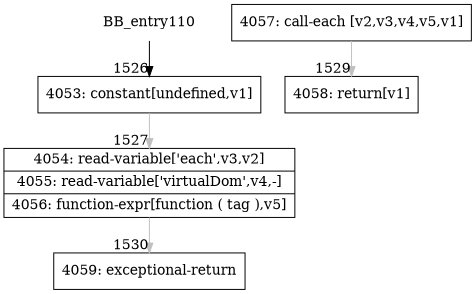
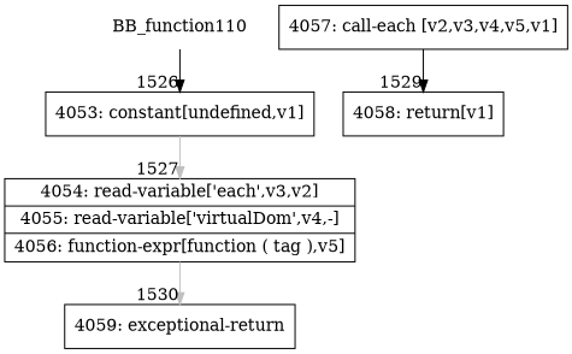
  digraph {
    rankdir=TD
    node [shape=record]
    edge [headport=n tailport=s]
-   BB_entry110 [shape=none]
+   BB_entry110 [shape=none label=BB_function110]
    n2 [label="{4053: constant[undefined,v1]}"]
    n3 [label="{4054: read-variable['each',v3,v2]|4055: read-variable['virtualDom',v4,-]|4056: function-expr[function ( tag ),v5]}"]
    n4 [label="{4059: exceptional-return}"]
    n5 [label="{4057: call-each [v2,v3,v4,v5,v1]}"]
    n6 [label="{4058: return[v1]}"]
    BB_entry110 -> n2 [headlabel="    1526"]
    n2 -> n3 [color=gray headlabel="      1527"]
    n3 -> n4 [color=gray headlabel="      1530"]
-   n5 -> n6 [headlabel="      1529" color=gray]
+   n5 -> n6 [headlabel="      1529"]
  }
